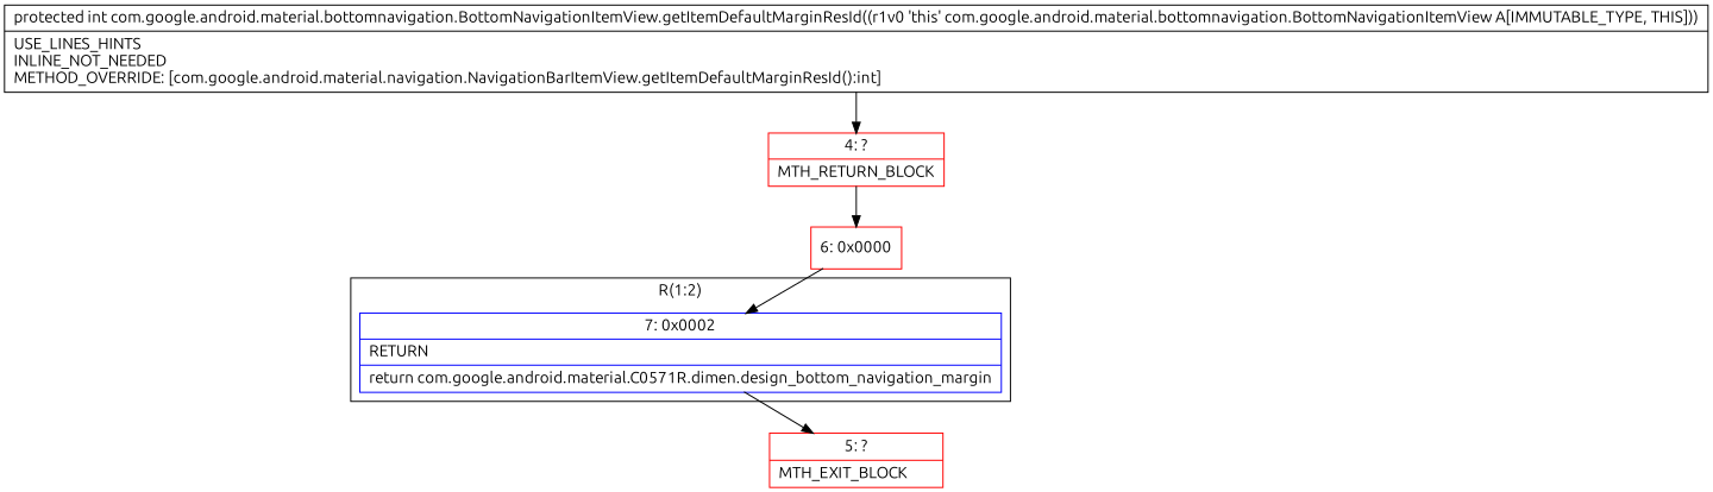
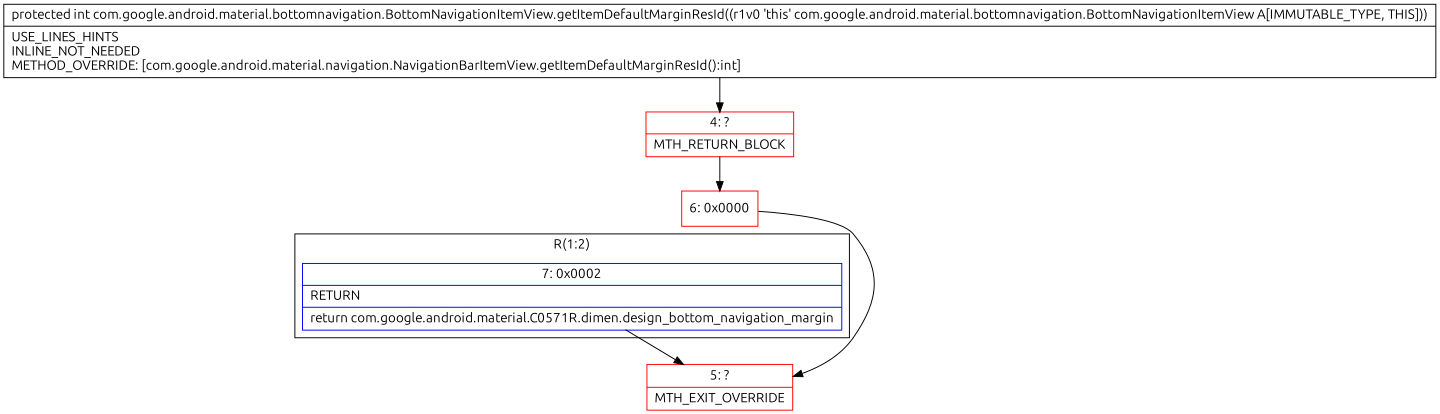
  digraph {
    fontname=Ubuntu
    node [color=red fontname=Ubuntu shape=record]
    edge [fontname=Ubuntu]
    n1 [color=blue label="{7\:\ 0x0002|RETURN\l|return com.google.android.material.C0571R.dimen.design_bottom_navigation_margin\l}"]
-   n2 [label="{5\:\ ?|MTH_EXIT_BLOCK\l}"]
+   n2 [label="{5\:\ ?|MTH_EXIT_OVERRIDE\l}"]
    n3 [label="{4\:\ ?|MTH_RETURN_BLOCK\l}"]
    n4 [label="{6\:\ 0x0000}"]
    n5 [label="{protected int com.google.android.material.bottomnavigation.BottomNavigationItemView.getItemDefaultMarginResId((r1v0 'this' com.google.android.material.bottomnavigation.BottomNavigationItemView A[IMMUTABLE_TYPE, THIS]))  | USE_LINES_HINTS\lINLINE_NOT_NEEDED\lMETHOD_OVERRIDE: [com.google.android.material.navigation.NavigationBarItemView.getItemDefaultMarginResId():int]\l}" color=""]
    subgraph cluster_1 {
      label="R(1:2)"
      n1
    }
    n1 -> n2
    n3 -> n4
-   n4 -> n1
+   n4 -> n2
    n5 -> n3
  }
